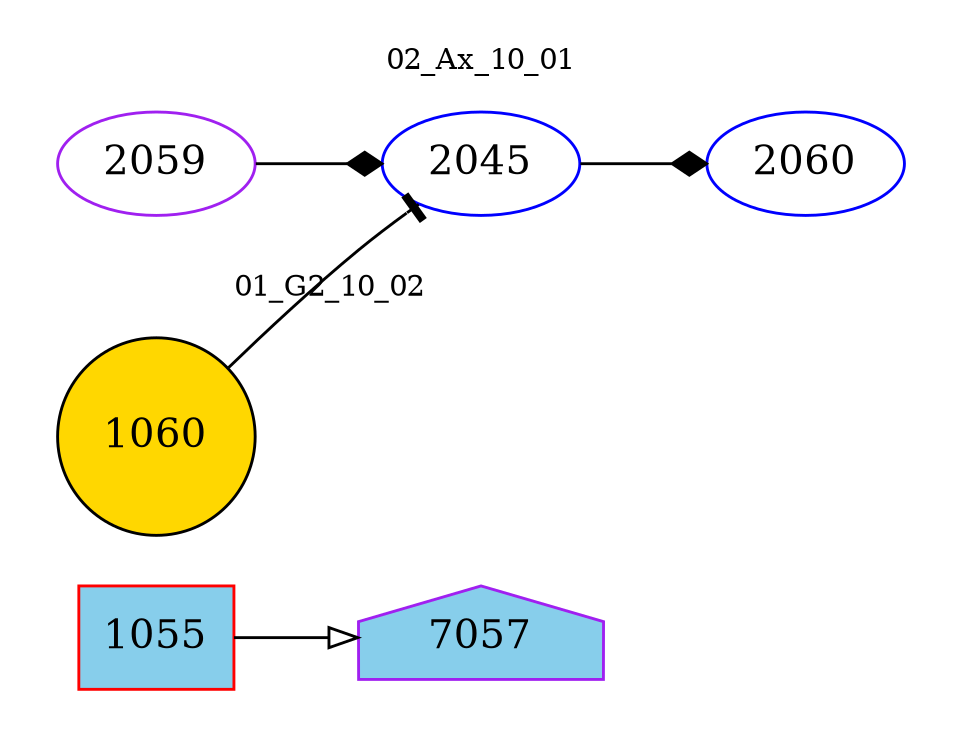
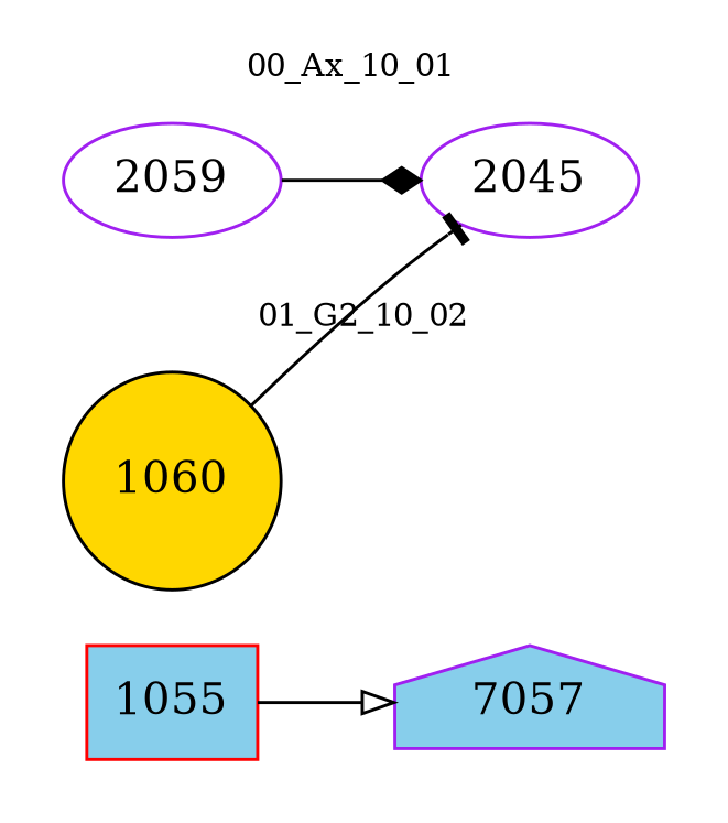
  digraph {
    rankdir=LR
    node [color=purple fillcolor=white shape=ellipse style=filled]
    edge [arrowhead=diamond color=black]
    n1 [label=2059]
-   n2 [color=blue label=2045]
-   n3 [color=blue label=2060]
+   n2 [label=2045]
    n4 [color=black fillcolor=gold label=1060 shape=circle]
    n5 [color=red fillcolor=skyblue label=1055 shape=box]
    n6 [fillcolor=skyblue label=7057 shape=house]
    subgraph cluster_1 {
      color=white
      fontsize=10
-     label="02_Ax_10_01"
+     label="00_Ax_10_01"
      n1
      n2
-     n3
    }
    subgraph cluster_2 {
      color=white
      fontsize=10
      label="01_G2_10_02"
      n4
      n5
      n6
    }
    n1 -> n2
-   n2 -> n3
    n4 -> n2 [arrowhead=tee]
    n5 -> n6 [arrowhead=onormal]
  }
